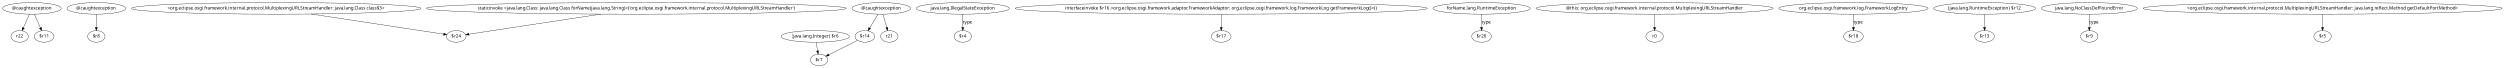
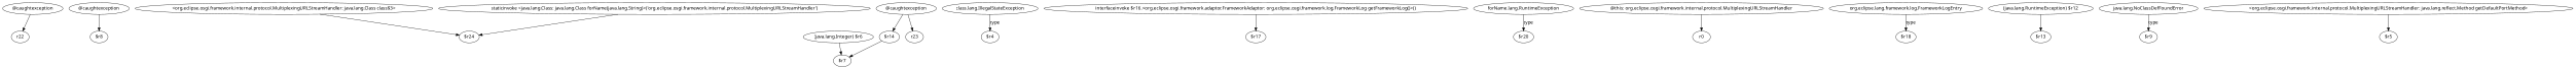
  digraph {
    fontname="Noto Sans"
    node [fontname="Noto Sans"]
    edge [fontname="Noto Sans"]
    n1 [label="@caughtexception"]
    n2 [label=r22]
-   n3 [label="$r11"]
    n4 [label="@caughtexception"]
    n5 [label="$r8"]
    n6 [label="<org.eclipse.osgi.framework.internal.protocol.MultiplexingURLStreamHandler: java.lang.Class class$3>"]
    n7 [label="$r24"]
    n8 [label="(java.lang.Integer) $r6"]
    n9 [label="$r7"]
    n10 [label="$r14"]
-   n11 [label=r21]
+   n11 [label=r23]
    n12 [label="staticinvoke <java.lang.Class: java.lang.Class forName(java.lang.String)>('org.eclipse.osgi.framework.internal.protocol.MultiplexingURLStreamHandler')"]
    n13 [label="@caughtexception"]
-   n14 [label="java.lang.IllegalStateException"]
+   n14 [label="class.lang.IllegalStateException"]
    n15 [label="$r4"]
    n16 [label="interfaceinvoke $r16.<org.eclipse.osgi.framework.adaptor.FrameworkAdaptor: org.eclipse.osgi.framework.log.FrameworkLog getFrameworkLog()>()"]
    n17 [label="$r17"]
    n18 [label="forName.lang.RuntimeException"]
    n19 [label="$r20"]
    n20 [label="@this: org.eclipse.osgi.framework.internal.protocol.MultiplexingURLStreamHandler"]
    n21 [label=r0]
-   n22 [label="org.eclipse.osgi.framework.log.FrameworkLogEntry"]
+   n22 [label="org.eclipse.lang.framework.log.FrameworkLogEntry"]
    n23 [label="$r18"]
    n24 [label="(java.lang.RuntimeException) $r12"]
    n25 [label="$r13"]
    n26 [label="java.lang.NoClassDefFoundError"]
    n27 [label="$r9"]
    n28 [label="<org.eclipse.osgi.framework.internal.protocol.MultiplexingURLStreamHandler: java.lang.reflect.Method getDefaultPortMethod>"]
    n29 [label="$r5"]
    n1 -> n2
-   n1 -> n3
    n4 -> n5
    n6 -> n7
    n8 -> n9
    n10 -> n9
    n12 -> n7
    n13 -> n10
    n13 -> n11
    n14 -> n15 [label=type]
    n16 -> n17
    n18 -> n19 [label=type]
    n20 -> n21
    n22 -> n23 [label=type]
    n24 -> n25
    n26 -> n27 [label=type]
    n28 -> n29
  }
